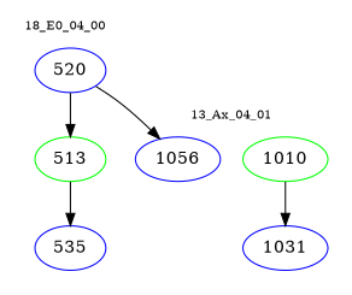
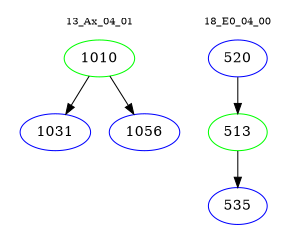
  digraph {
    node [color=blue]
    edge [color=black]
    n1 [color=green label=1010]
    n2 [label=1031]
    n3 [label=1056]
    n4 [color=green label=513]
    n5 [label=535]
    n6 [label=520]
    subgraph cluster_1 {
      color=white
      fontsize=10
      label="13_Ax_04_01"
      n1
      n2
      n3
    }
    subgraph cluster_2 {
      color=white
      fontsize=10
      label="18_E0_04_00"
      n4
      n5
      n6
    }
    n1 -> n2
-   n6 -> n3
+   n1 -> n3
    n4 -> n5
    n6 -> n4
  }
